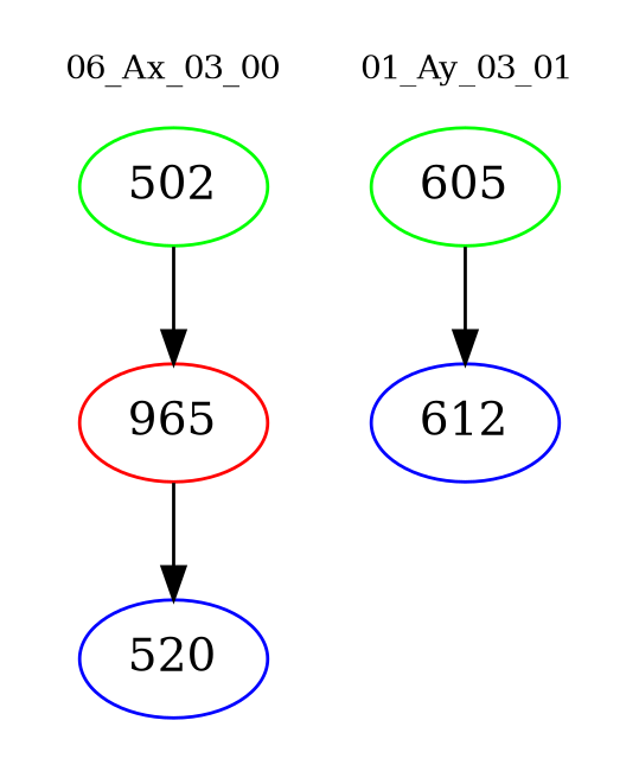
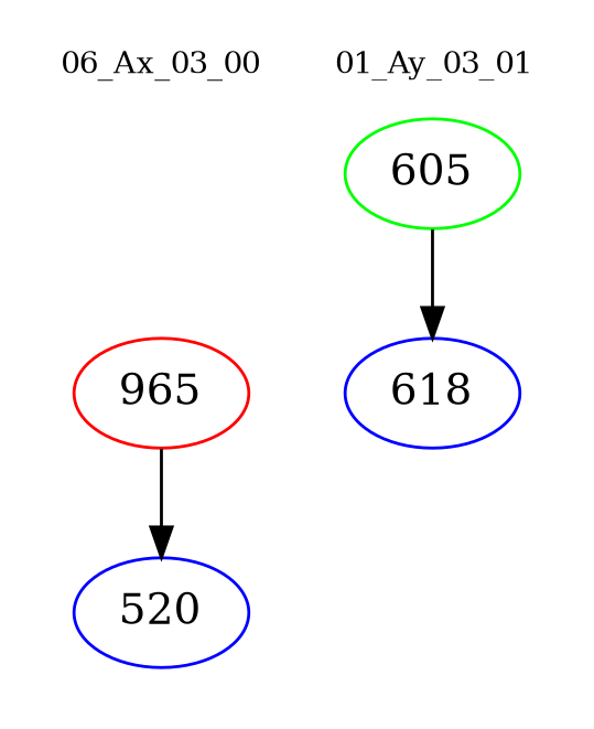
  digraph {
    node [color=green]
    edge [color=black]
-   n1 [label=502]
    n2 [color=blue label=520]
    n3 [color=red label=965]
    n4 [label=605]
-   n5 [color=blue label=612]
+   n5 [color=blue label=618]
    subgraph cluster_1 {
      color=white
      fontsize=10
      label="06_Ax_03_00"
-     n1
      n2
      n3
    }
    subgraph cluster_2 {
      color=white
      fontsize=10
      label="01_Ay_03_01"
      n4
      n5
    }
-   n1 -> n3
    n3 -> n2
    n4 -> n5
  }
